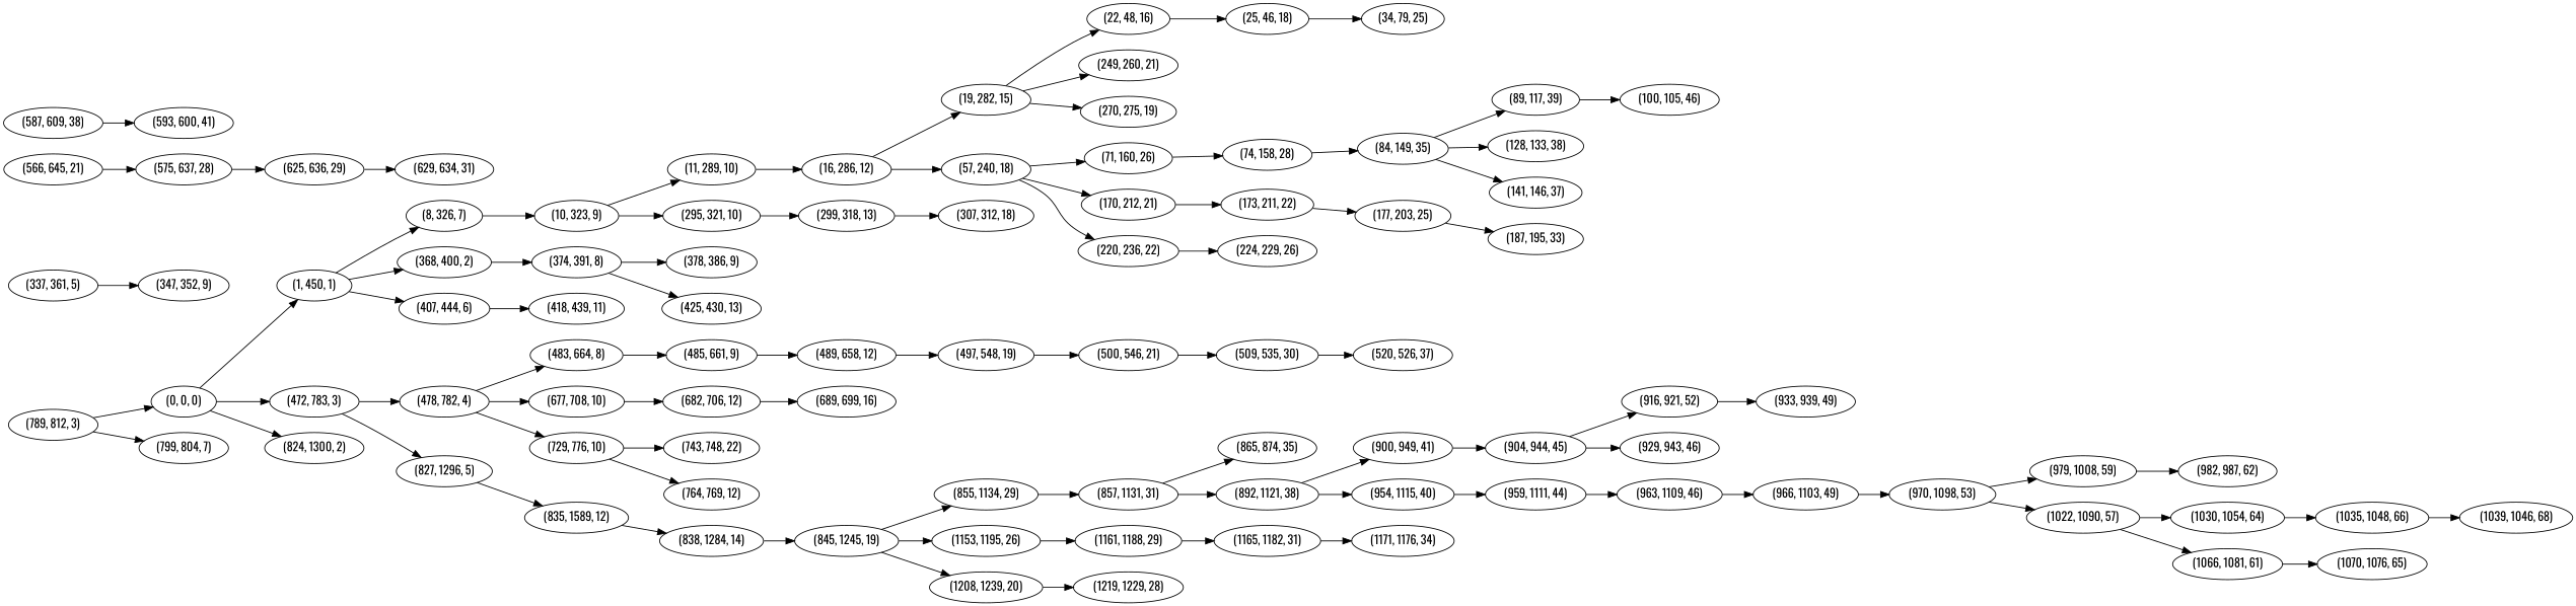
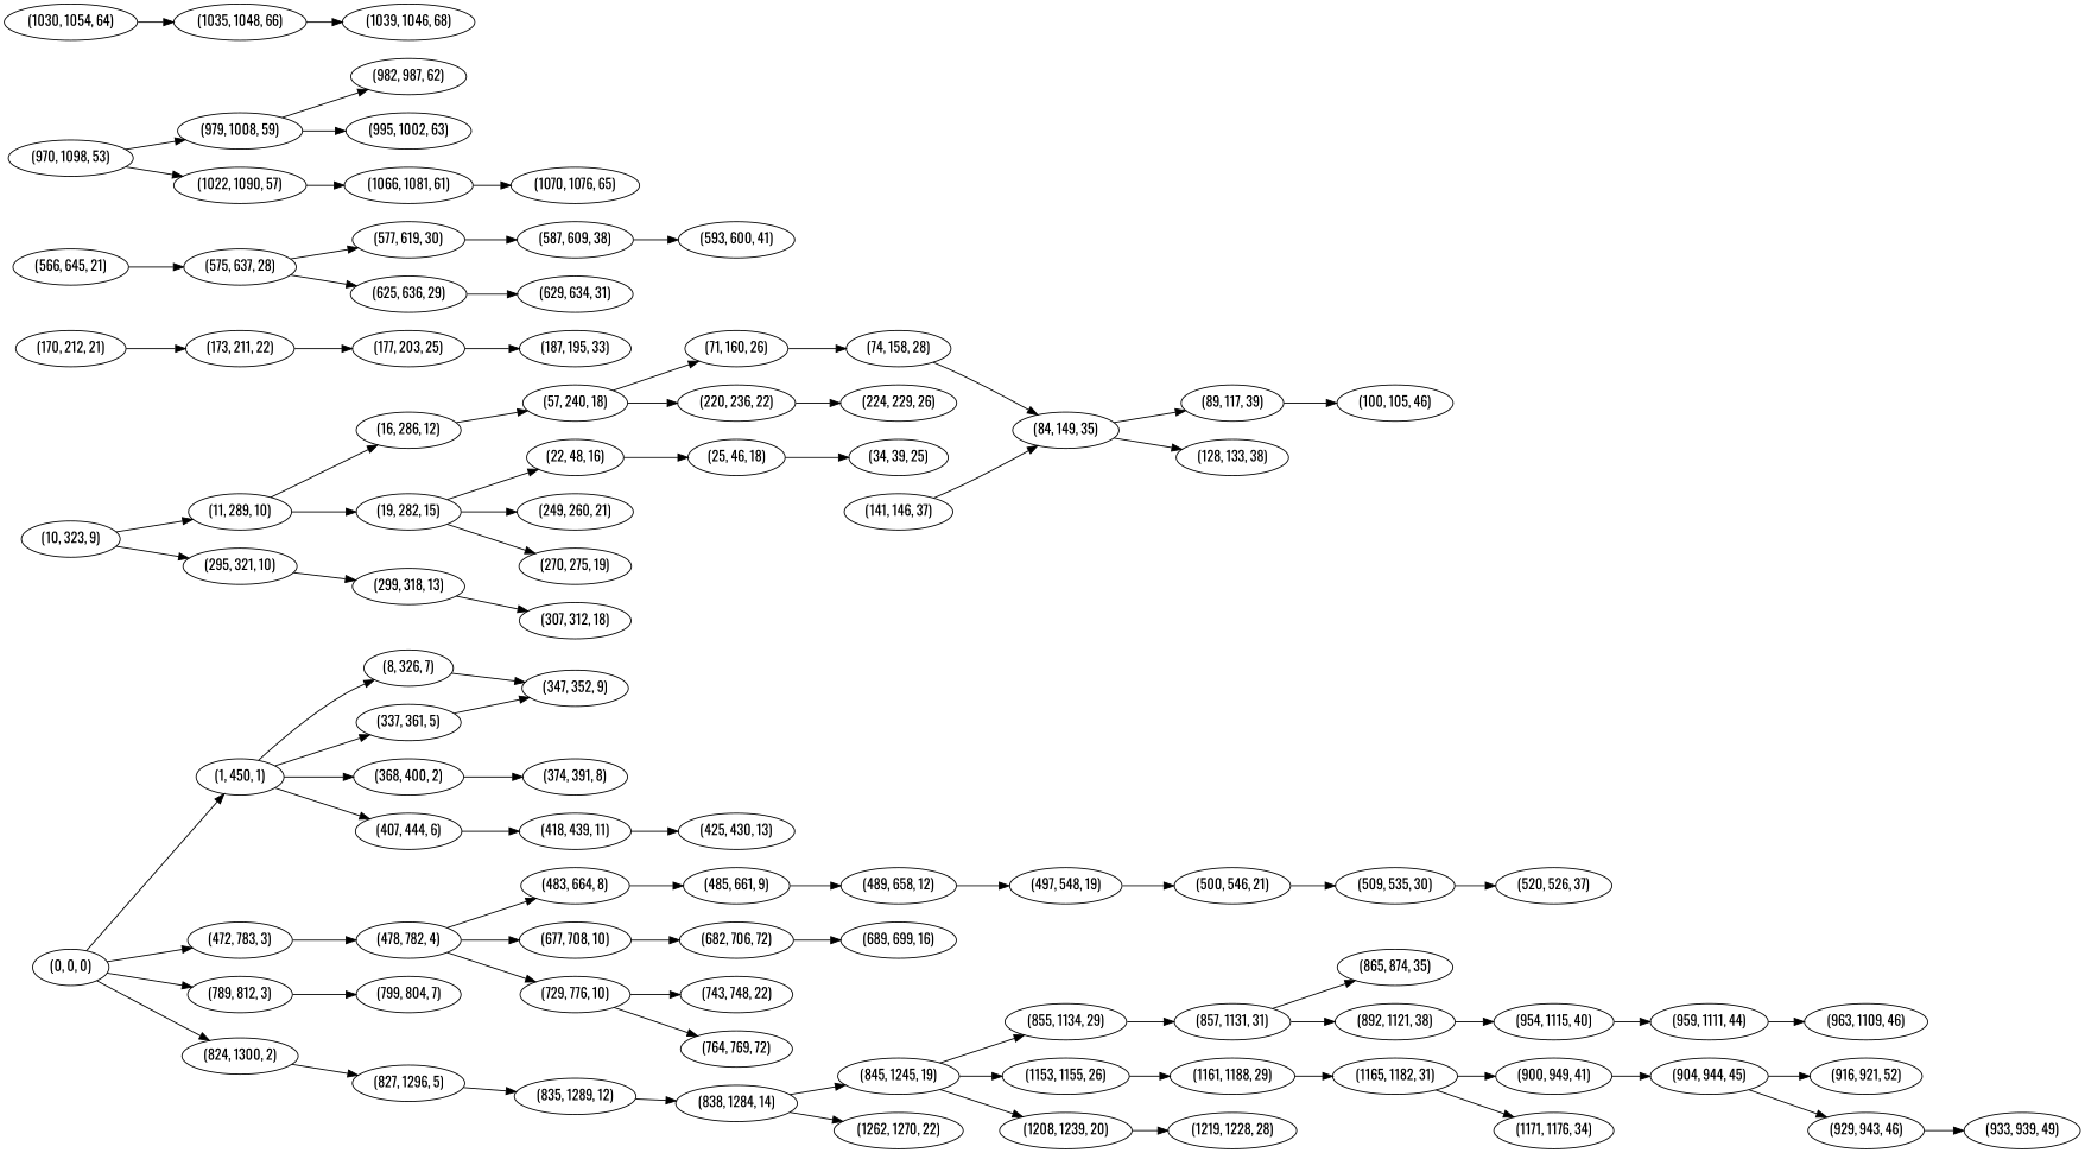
  digraph {
    fontname=Oswald
    rankdir=LR
    node [fontname=Oswald]
    edge [fontname=Oswald]
    "(0, 0, 0)"
    "(1, 450, 1)"
    "(472, 783, 3)"
    "(789, 812, 3)"
    "(824, 1300, 2)"
    "(8, 326, 7)"
    "(337, 361, 5)"
    "(368, 400, 2)"
    "(407, 444, 6)"
    "(478, 782, 4)"
    "(799, 804, 7)"
    "(827, 1296, 5)"
    "(10, 323, 9)"
    "(347, 352, 9)"
    "(374, 391, 8)"
    "(418, 439, 11)"
    "(11, 289, 10)"
    "(295, 321, 10)"
    "(16, 286, 12)"
    "(299, 318, 13)"
    "(19, 282, 15)"
    "(57, 240, 18)"
    "(22, 48, 16)"
    "(249, 260, 21)"
    "(270, 275, 19)"
    "(25, 46, 18)"
    "(71, 160, 26)"
    "(170, 212, 21)"
    "(220, 236, 22)"
-   "(34, 39, 25)" [label="(34, 79, 25)"]
+   "(34, 39, 25)"
    "(74, 158, 28)"
    "(173, 211, 22)"
    "(224, 229, 26)"
    "(84, 149, 35)"
    "(89, 117, 39)"
    "(128, 133, 38)"
    "(141, 146, 37)"
    "(100, 105, 46)"
    "(177, 203, 25)"
    "(187, 195, 33)"
    "(307, 312, 18)"
-   "(378, 386, 9)"
    "(425, 430, 13)"
    "(483, 664, 8)"
    "(677, 708, 10)"
    "(729, 776, 10)"
    "(485, 661, 9)"
-   "(682, 706, 12)"
+   "(682, 706, 12)" [label="(682, 706, 72)"]
    "(743, 748, 22)"
-   "(764, 769, 12)"
+   "(764, 769, 12)" [label="(764, 769, 72)"]
    "(489, 658, 12)"
    "(497, 548, 19)"
    "(500, 546, 21)"
    "(509, 535, 30)"
    "(520, 526, 37)"
    "(566, 645, 21)"
    "(575, 637, 28)"
+   "(577, 619, 30)"
    "(625, 636, 29)"
    "(587, 609, 38)"
    "(629, 634, 31)"
    "(593, 600, 41)"
    "(689, 699, 16)"
-   "(835, 1289, 12)" [label="(835, 1589, 12)"]
+   "(835, 1289, 12)"
    "(838, 1284, 14)"
    "(845, 1245, 19)"
+   "(1262, 1270, 22)"
    "(855, 1134, 29)"
-   "(1153, 1195, 26)"
+   "(1153, 1195, 26)" [label="(1153, 1155, 26)"]
    "(1208, 1239, 20)"
    "(857, 1131, 31)"
    "(1161, 1188, 29)"
-   "(1219, 1228, 28)" [label="(1219, 1229, 28)"]
+   "(1219, 1228, 28)"
    "(865, 874, 35)"
    "(892, 1121, 38)"
    "(900, 949, 41)"
    "(954, 1115, 40)"
    "(904, 944, 45)"
    "(959, 1111, 44)"
    "(916, 921, 52)"
    "(929, 943, 46)"
    "(933, 939, 49)"
    "(963, 1109, 46)"
-   "(966, 1103, 49)"
    "(970, 1098, 53)"
    "(979, 1008, 59)"
    "(1022, 1090, 57)"
    "(982, 987, 62)"
+   "(995, 1002, 63)"
    "(1030, 1054, 64)"
    "(1066, 1081, 61)"
    "(1035, 1048, 66)"
    "(1070, 1076, 65)"
    "(1039, 1046, 68)"
    "(1165, 1182, 31)"
    "(1171, 1176, 34)"
    "(0, 0, 0)" -> "(1, 450, 1)"
    "(0, 0, 0)" -> "(472, 783, 3)"
-   "(789, 812, 3)" -> "(0, 0, 0)"
+   "(0, 0, 0)" -> "(789, 812, 3)"
    "(0, 0, 0)" -> "(824, 1300, 2)"
    "(1, 450, 1)" -> "(8, 326, 7)"
+   "(1, 450, 1)" -> "(337, 361, 5)"
    "(1, 450, 1)" -> "(368, 400, 2)"
    "(1, 450, 1)" -> "(407, 444, 6)"
    "(472, 783, 3)" -> "(478, 782, 4)"
    "(789, 812, 3)" -> "(799, 804, 7)"
-   "(472, 783, 3)" -> "(827, 1296, 5)"
-   "(8, 326, 7)" -> "(10, 323, 9)"
+   "(824, 1300, 2)" -> "(827, 1296, 5)"
+   "(8, 326, 7)" -> "(347, 352, 9)"
    "(337, 361, 5)" -> "(347, 352, 9)"
    "(368, 400, 2)" -> "(374, 391, 8)"
    "(407, 444, 6)" -> "(418, 439, 11)"
    "(478, 782, 4)" -> "(483, 664, 8)"
    "(478, 782, 4)" -> "(677, 708, 10)"
    "(478, 782, 4)" -> "(729, 776, 10)"
    "(827, 1296, 5)" -> "(835, 1289, 12)"
    "(10, 323, 9)" -> "(11, 289, 10)"
    "(10, 323, 9)" -> "(295, 321, 10)"
-   "(374, 391, 8)" -> "(378, 386, 9)"
-   "(374, 391, 8)" -> "(425, 430, 13)"
+   "(418, 439, 11)" -> "(425, 430, 13)"
    "(11, 289, 10)" -> "(16, 286, 12)"
    "(295, 321, 10)" -> "(299, 318, 13)"
-   "(16, 286, 12)" -> "(19, 282, 15)"
+   "(11, 289, 10)" -> "(19, 282, 15)"
    "(16, 286, 12)" -> "(57, 240, 18)"
    "(299, 318, 13)" -> "(307, 312, 18)"
    "(19, 282, 15)" -> "(22, 48, 16)"
    "(19, 282, 15)" -> "(249, 260, 21)"
    "(19, 282, 15)" -> "(270, 275, 19)"
    "(57, 240, 18)" -> "(71, 160, 26)"
-   "(57, 240, 18)" -> "(170, 212, 21)"
    "(57, 240, 18)" -> "(220, 236, 22)"
    "(22, 48, 16)" -> "(25, 46, 18)"
    "(25, 46, 18)" -> "(34, 39, 25)"
    "(71, 160, 26)" -> "(74, 158, 28)"
    "(170, 212, 21)" -> "(173, 211, 22)"
    "(220, 236, 22)" -> "(224, 229, 26)"
    "(74, 158, 28)" -> "(84, 149, 35)"
    "(173, 211, 22)" -> "(177, 203, 25)"
    "(84, 149, 35)" -> "(89, 117, 39)"
    "(84, 149, 35)" -> "(128, 133, 38)"
-   "(84, 149, 35)" -> "(141, 146, 37)"
+   "(141, 146, 37)" -> "(84, 149, 35)"
    "(89, 117, 39)" -> "(100, 105, 46)"
    "(177, 203, 25)" -> "(187, 195, 33)"
    "(483, 664, 8)" -> "(485, 661, 9)"
    "(677, 708, 10)" -> "(682, 706, 12)"
    "(729, 776, 10)" -> "(743, 748, 22)"
    "(729, 776, 10)" -> "(764, 769, 12)"
    "(485, 661, 9)" -> "(489, 658, 12)"
    "(682, 706, 12)" -> "(689, 699, 16)"
    "(489, 658, 12)" -> "(497, 548, 19)"
    "(497, 548, 19)" -> "(500, 546, 21)"
    "(500, 546, 21)" -> "(509, 535, 30)"
    "(509, 535, 30)" -> "(520, 526, 37)"
    "(566, 645, 21)" -> "(575, 637, 28)"
+   "(575, 637, 28)" -> "(577, 619, 30)"
    "(575, 637, 28)" -> "(625, 636, 29)"
+   "(577, 619, 30)" -> "(587, 609, 38)"
    "(625, 636, 29)" -> "(629, 634, 31)"
    "(587, 609, 38)" -> "(593, 600, 41)"
    "(835, 1289, 12)" -> "(838, 1284, 14)"
    "(838, 1284, 14)" -> "(845, 1245, 19)"
+   "(838, 1284, 14)" -> "(1262, 1270, 22)"
    "(845, 1245, 19)" -> "(855, 1134, 29)"
    "(845, 1245, 19)" -> "(1153, 1195, 26)"
    "(845, 1245, 19)" -> "(1208, 1239, 20)"
    "(855, 1134, 29)" -> "(857, 1131, 31)"
    "(1153, 1195, 26)" -> "(1161, 1188, 29)"
    "(1208, 1239, 20)" -> "(1219, 1228, 28)"
    "(857, 1131, 31)" -> "(865, 874, 35)"
    "(857, 1131, 31)" -> "(892, 1121, 38)"
    "(1161, 1188, 29)" -> "(1165, 1182, 31)"
-   "(892, 1121, 38)" -> "(900, 949, 41)"
+   "(1165, 1182, 31)" -> "(900, 949, 41)"
    "(892, 1121, 38)" -> "(954, 1115, 40)"
    "(900, 949, 41)" -> "(904, 944, 45)"
    "(954, 1115, 40)" -> "(959, 1111, 44)"
    "(904, 944, 45)" -> "(916, 921, 52)"
    "(904, 944, 45)" -> "(929, 943, 46)"
    "(959, 1111, 44)" -> "(963, 1109, 46)"
-   "(916, 921, 52)" -> "(933, 939, 49)"
-   "(963, 1109, 46)" -> "(966, 1103, 49)"
-   "(966, 1103, 49)" -> "(970, 1098, 53)"
+   "(929, 943, 46)" -> "(933, 939, 49)"
    "(970, 1098, 53)" -> "(979, 1008, 59)"
    "(970, 1098, 53)" -> "(1022, 1090, 57)"
    "(979, 1008, 59)" -> "(982, 987, 62)"
-   "(1022, 1090, 57)" -> "(1030, 1054, 64)"
+   "(979, 1008, 59)" -> "(995, 1002, 63)"
    "(1022, 1090, 57)" -> "(1066, 1081, 61)"
    "(1030, 1054, 64)" -> "(1035, 1048, 66)"
    "(1066, 1081, 61)" -> "(1070, 1076, 65)"
    "(1035, 1048, 66)" -> "(1039, 1046, 68)"
    "(1165, 1182, 31)" -> "(1171, 1176, 34)"
  }
